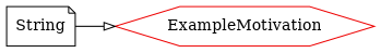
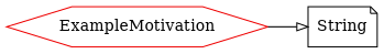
  digraph {
    rankdir=LR
    n1 [color=red2 label=ExampleMotivation shape=hexagon]
    String [shape=note]
-   String -> n1 [style=solid arrowhead=onormal]
+   n1 -> String [style=solid arrowhead=onormal]
  }
